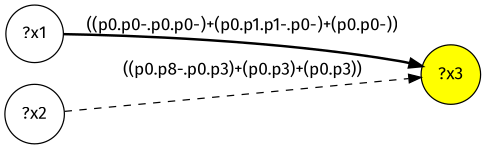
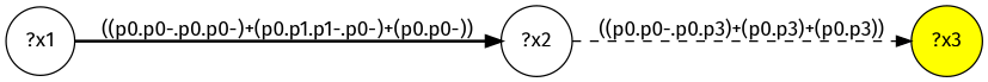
  digraph {
    fontname="Fira Sans"
    rankdir=LR
    node [fontname="Fira Sans" shape=circle]
    edge [fontname="Fira Sans"]
    n1 [label="?x1"]
    n2 [label="?x2"]
    n3 [fillcolor=yellow label="?x3" style="filled,"]
-   n1 -> n3 [label="((p0.p0-.p0.p0-)+(p0.p1.p1-.p0-)+(p0.p0-))" style=bold]
-   n2 -> n3 [label="((p0.p8-.p0.p3)+(p0.p3)+(p0.p3))" style=dashed]
+   n1 -> n2 [label="((p0.p0-.p0.p0-)+(p0.p1.p1-.p0-)+(p0.p0-))" style=bold]
+   n2 -> n3 [label="((p0.p0-.p0.p3)+(p0.p3)+(p0.p3))" style=dashed]
  }
